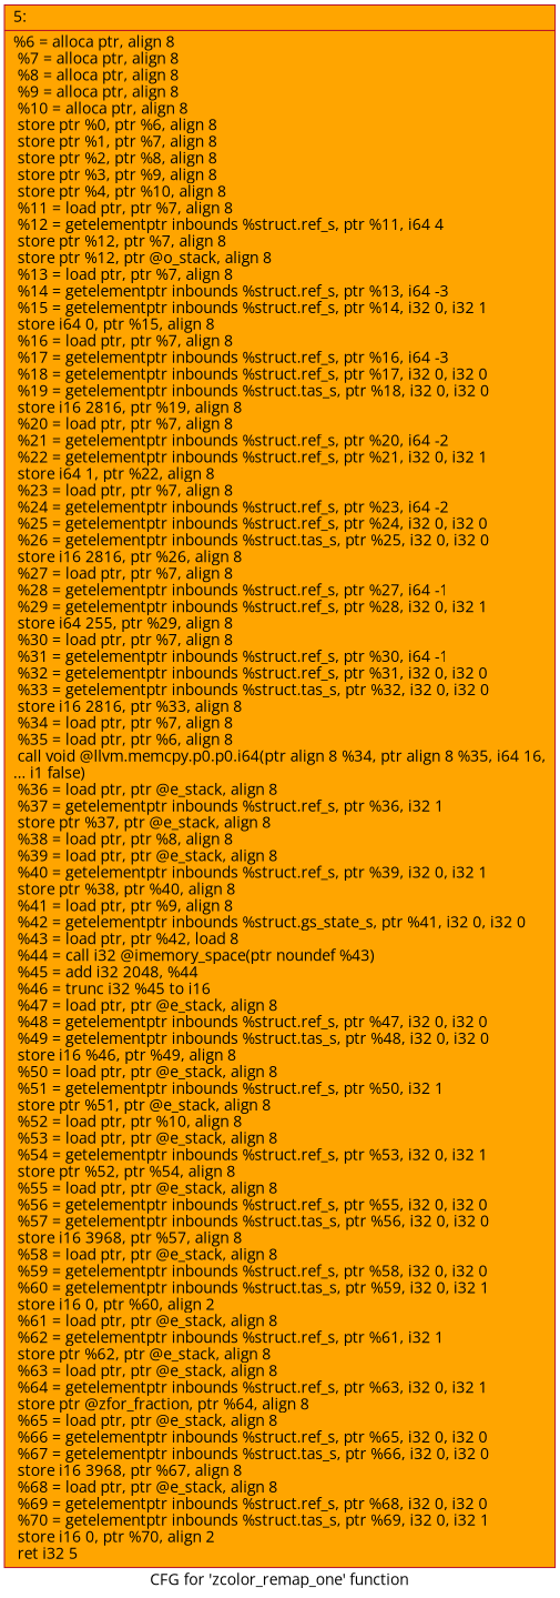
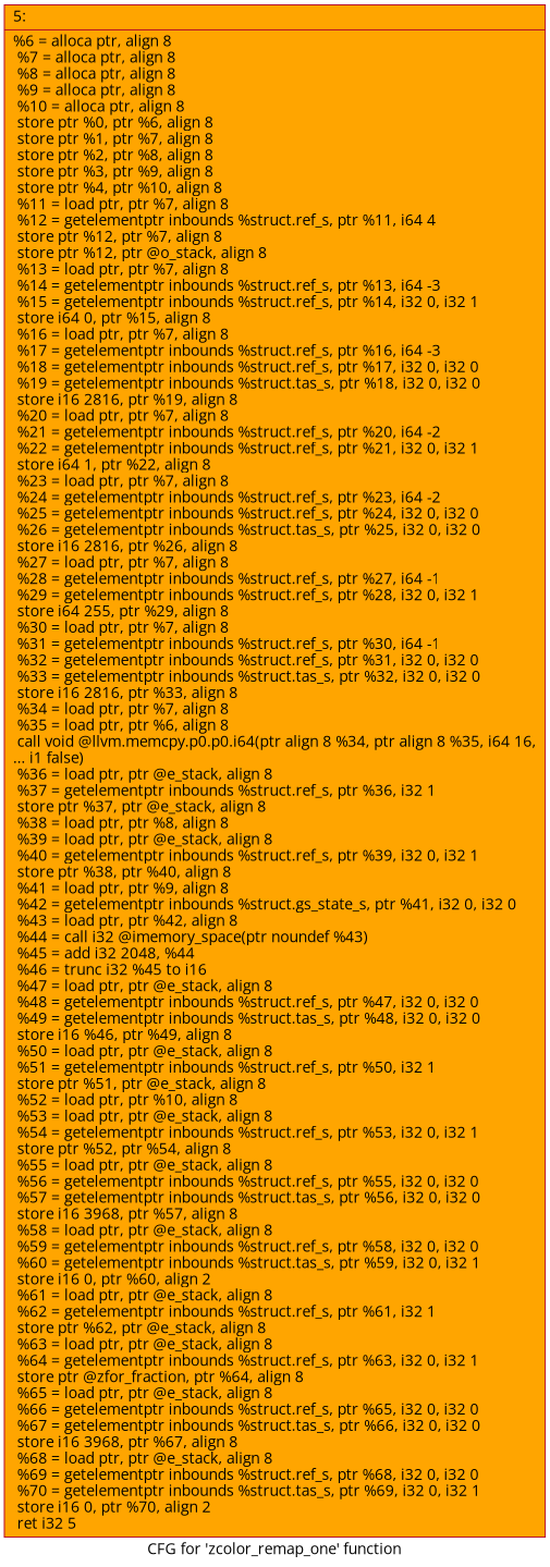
  digraph {
    label="CFG for 'zcolor_remap_one' function"
    fontname="Open Sans"
-   n1 [color="#b70d28ff" fillcolor=orange fontname="Open Sans" label="{5:\l|  %6 = alloca ptr, align 8\l  %7 = alloca ptr, align 8\l  %8 = alloca ptr, align 8\l  %9 = alloca ptr, align 8\l  %10 = alloca ptr, align 8\l  store ptr %0, ptr %6, align 8\l  store ptr %1, ptr %7, align 8\l  store ptr %2, ptr %8, align 8\l  store ptr %3, ptr %9, align 8\l  store ptr %4, ptr %10, align 8\l  %11 = load ptr, ptr %7, align 8\l  %12 = getelementptr inbounds %struct.ref_s, ptr %11, i64 4\l  store ptr %12, ptr %7, align 8\l  store ptr %12, ptr @o_stack, align 8\l  %13 = load ptr, ptr %7, align 8\l  %14 = getelementptr inbounds %struct.ref_s, ptr %13, i64 -3\l  %15 = getelementptr inbounds %struct.ref_s, ptr %14, i32 0, i32 1\l  store i64 0, ptr %15, align 8\l  %16 = load ptr, ptr %7, align 8\l  %17 = getelementptr inbounds %struct.ref_s, ptr %16, i64 -3\l  %18 = getelementptr inbounds %struct.ref_s, ptr %17, i32 0, i32 0\l  %19 = getelementptr inbounds %struct.tas_s, ptr %18, i32 0, i32 0\l  store i16 2816, ptr %19, align 8\l  %20 = load ptr, ptr %7, align 8\l  %21 = getelementptr inbounds %struct.ref_s, ptr %20, i64 -2\l  %22 = getelementptr inbounds %struct.ref_s, ptr %21, i32 0, i32 1\l  store i64 1, ptr %22, align 8\l  %23 = load ptr, ptr %7, align 8\l  %24 = getelementptr inbounds %struct.ref_s, ptr %23, i64 -2\l  %25 = getelementptr inbounds %struct.ref_s, ptr %24, i32 0, i32 0\l  %26 = getelementptr inbounds %struct.tas_s, ptr %25, i32 0, i32 0\l  store i16 2816, ptr %26, align 8\l  %27 = load ptr, ptr %7, align 8\l  %28 = getelementptr inbounds %struct.ref_s, ptr %27, i64 -1\l  %29 = getelementptr inbounds %struct.ref_s, ptr %28, i32 0, i32 1\l  store i64 255, ptr %29, align 8\l  %30 = load ptr, ptr %7, align 8\l  %31 = getelementptr inbounds %struct.ref_s, ptr %30, i64 -1\l  %32 = getelementptr inbounds %struct.ref_s, ptr %31, i32 0, i32 0\l  %33 = getelementptr inbounds %struct.tas_s, ptr %32, i32 0, i32 0\l  store i16 2816, ptr %33, align 8\l  %34 = load ptr, ptr %7, align 8\l  %35 = load ptr, ptr %6, align 8\l  call void @llvm.memcpy.p0.p0.i64(ptr align 8 %34, ptr align 8 %35, i64 16,\l... i1 false)\l  %36 = load ptr, ptr @e_stack, align 8\l  %37 = getelementptr inbounds %struct.ref_s, ptr %36, i32 1\l  store ptr %37, ptr @e_stack, align 8\l  %38 = load ptr, ptr %8, align 8\l  %39 = load ptr, ptr @e_stack, align 8\l  %40 = getelementptr inbounds %struct.ref_s, ptr %39, i32 0, i32 1\l  store ptr %38, ptr %40, align 8\l  %41 = load ptr, ptr %9, align 8\l  %42 = getelementptr inbounds %struct.gs_state_s, ptr %41, i32 0, i32 0\l  %43 = load ptr, ptr %42, load 8\l  %44 = call i32 @imemory_space(ptr noundef %43)\l  %45 = add i32 2048, %44\l  %46 = trunc i32 %45 to i16\l  %47 = load ptr, ptr @e_stack, align 8\l  %48 = getelementptr inbounds %struct.ref_s, ptr %47, i32 0, i32 0\l  %49 = getelementptr inbounds %struct.tas_s, ptr %48, i32 0, i32 0\l  store i16 %46, ptr %49, align 8\l  %50 = load ptr, ptr @e_stack, align 8\l  %51 = getelementptr inbounds %struct.ref_s, ptr %50, i32 1\l  store ptr %51, ptr @e_stack, align 8\l  %52 = load ptr, ptr %10, align 8\l  %53 = load ptr, ptr @e_stack, align 8\l  %54 = getelementptr inbounds %struct.ref_s, ptr %53, i32 0, i32 1\l  store ptr %52, ptr %54, align 8\l  %55 = load ptr, ptr @e_stack, align 8\l  %56 = getelementptr inbounds %struct.ref_s, ptr %55, i32 0, i32 0\l  %57 = getelementptr inbounds %struct.tas_s, ptr %56, i32 0, i32 0\l  store i16 3968, ptr %57, align 8\l  %58 = load ptr, ptr @e_stack, align 8\l  %59 = getelementptr inbounds %struct.ref_s, ptr %58, i32 0, i32 0\l  %60 = getelementptr inbounds %struct.tas_s, ptr %59, i32 0, i32 1\l  store i16 0, ptr %60, align 2\l  %61 = load ptr, ptr @e_stack, align 8\l  %62 = getelementptr inbounds %struct.ref_s, ptr %61, i32 1\l  store ptr %62, ptr @e_stack, align 8\l  %63 = load ptr, ptr @e_stack, align 8\l  %64 = getelementptr inbounds %struct.ref_s, ptr %63, i32 0, i32 1\l  store ptr @zfor_fraction, ptr %64, align 8\l  %65 = load ptr, ptr @e_stack, align 8\l  %66 = getelementptr inbounds %struct.ref_s, ptr %65, i32 0, i32 0\l  %67 = getelementptr inbounds %struct.tas_s, ptr %66, i32 0, i32 0\l  store i16 3968, ptr %67, align 8\l  %68 = load ptr, ptr @e_stack, align 8\l  %69 = getelementptr inbounds %struct.ref_s, ptr %68, i32 0, i32 0\l  %70 = getelementptr inbounds %struct.tas_s, ptr %69, i32 0, i32 1\l  store i16 0, ptr %70, align 2\l  ret i32 5\l}" shape=record style=filled]
+   n1 [color="#b70d28ff" fillcolor=orange fontname="Open Sans" label="{5:\l|  %6 = alloca ptr, align 8\l  %7 = alloca ptr, align 8\l  %8 = alloca ptr, align 8\l  %9 = alloca ptr, align 8\l  %10 = alloca ptr, align 8\l  store ptr %0, ptr %6, align 8\l  store ptr %1, ptr %7, align 8\l  store ptr %2, ptr %8, align 8\l  store ptr %3, ptr %9, align 8\l  store ptr %4, ptr %10, align 8\l  %11 = load ptr, ptr %7, align 8\l  %12 = getelementptr inbounds %struct.ref_s, ptr %11, i64 4\l  store ptr %12, ptr %7, align 8\l  store ptr %12, ptr @o_stack, align 8\l  %13 = load ptr, ptr %7, align 8\l  %14 = getelementptr inbounds %struct.ref_s, ptr %13, i64 -3\l  %15 = getelementptr inbounds %struct.ref_s, ptr %14, i32 0, i32 1\l  store i64 0, ptr %15, align 8\l  %16 = load ptr, ptr %7, align 8\l  %17 = getelementptr inbounds %struct.ref_s, ptr %16, i64 -3\l  %18 = getelementptr inbounds %struct.ref_s, ptr %17, i32 0, i32 0\l  %19 = getelementptr inbounds %struct.tas_s, ptr %18, i32 0, i32 0\l  store i16 2816, ptr %19, align 8\l  %20 = load ptr, ptr %7, align 8\l  %21 = getelementptr inbounds %struct.ref_s, ptr %20, i64 -2\l  %22 = getelementptr inbounds %struct.ref_s, ptr %21, i32 0, i32 1\l  store i64 1, ptr %22, align 8\l  %23 = load ptr, ptr %7, align 8\l  %24 = getelementptr inbounds %struct.ref_s, ptr %23, i64 -2\l  %25 = getelementptr inbounds %struct.ref_s, ptr %24, i32 0, i32 0\l  %26 = getelementptr inbounds %struct.tas_s, ptr %25, i32 0, i32 0\l  store i16 2816, ptr %26, align 8\l  %27 = load ptr, ptr %7, align 8\l  %28 = getelementptr inbounds %struct.ref_s, ptr %27, i64 -1\l  %29 = getelementptr inbounds %struct.ref_s, ptr %28, i32 0, i32 1\l  store i64 255, ptr %29, align 8\l  %30 = load ptr, ptr %7, align 8\l  %31 = getelementptr inbounds %struct.ref_s, ptr %30, i64 -1\l  %32 = getelementptr inbounds %struct.ref_s, ptr %31, i32 0, i32 0\l  %33 = getelementptr inbounds %struct.tas_s, ptr %32, i32 0, i32 0\l  store i16 2816, ptr %33, align 8\l  %34 = load ptr, ptr %7, align 8\l  %35 = load ptr, ptr %6, align 8\l  call void @llvm.memcpy.p0.p0.i64(ptr align 8 %34, ptr align 8 %35, i64 16,\l... i1 false)\l  %36 = load ptr, ptr @e_stack, align 8\l  %37 = getelementptr inbounds %struct.ref_s, ptr %36, i32 1\l  store ptr %37, ptr @e_stack, align 8\l  %38 = load ptr, ptr %8, align 8\l  %39 = load ptr, ptr @e_stack, align 8\l  %40 = getelementptr inbounds %struct.ref_s, ptr %39, i32 0, i32 1\l  store ptr %38, ptr %40, align 8\l  %41 = load ptr, ptr %9, align 8\l  %42 = getelementptr inbounds %struct.gs_state_s, ptr %41, i32 0, i32 0\l  %43 = load ptr, ptr %42, align 8\l  %44 = call i32 @imemory_space(ptr noundef %43)\l  %45 = add i32 2048, %44\l  %46 = trunc i32 %45 to i16\l  %47 = load ptr, ptr @e_stack, align 8\l  %48 = getelementptr inbounds %struct.ref_s, ptr %47, i32 0, i32 0\l  %49 = getelementptr inbounds %struct.tas_s, ptr %48, i32 0, i32 0\l  store i16 %46, ptr %49, align 8\l  %50 = load ptr, ptr @e_stack, align 8\l  %51 = getelementptr inbounds %struct.ref_s, ptr %50, i32 1\l  store ptr %51, ptr @e_stack, align 8\l  %52 = load ptr, ptr %10, align 8\l  %53 = load ptr, ptr @e_stack, align 8\l  %54 = getelementptr inbounds %struct.ref_s, ptr %53, i32 0, i32 1\l  store ptr %52, ptr %54, align 8\l  %55 = load ptr, ptr @e_stack, align 8\l  %56 = getelementptr inbounds %struct.ref_s, ptr %55, i32 0, i32 0\l  %57 = getelementptr inbounds %struct.tas_s, ptr %56, i32 0, i32 0\l  store i16 3968, ptr %57, align 8\l  %58 = load ptr, ptr @e_stack, align 8\l  %59 = getelementptr inbounds %struct.ref_s, ptr %58, i32 0, i32 0\l  %60 = getelementptr inbounds %struct.tas_s, ptr %59, i32 0, i32 1\l  store i16 0, ptr %60, align 2\l  %61 = load ptr, ptr @e_stack, align 8\l  %62 = getelementptr inbounds %struct.ref_s, ptr %61, i32 1\l  store ptr %62, ptr @e_stack, align 8\l  %63 = load ptr, ptr @e_stack, align 8\l  %64 = getelementptr inbounds %struct.ref_s, ptr %63, i32 0, i32 1\l  store ptr @zfor_fraction, ptr %64, align 8\l  %65 = load ptr, ptr @e_stack, align 8\l  %66 = getelementptr inbounds %struct.ref_s, ptr %65, i32 0, i32 0\l  %67 = getelementptr inbounds %struct.tas_s, ptr %66, i32 0, i32 0\l  store i16 3968, ptr %67, align 8\l  %68 = load ptr, ptr @e_stack, align 8\l  %69 = getelementptr inbounds %struct.ref_s, ptr %68, i32 0, i32 0\l  %70 = getelementptr inbounds %struct.tas_s, ptr %69, i32 0, i32 1\l  store i16 0, ptr %70, align 2\l  ret i32 5\l}" shape=record style=filled]
  }
